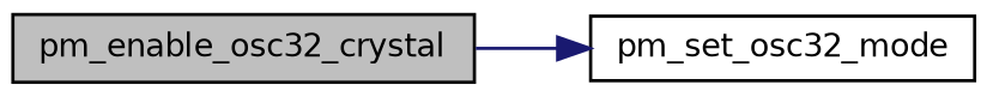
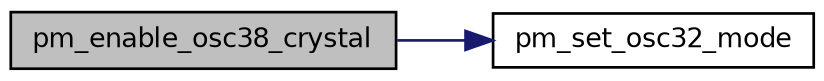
  digraph {
    rankdir=LR
    fontname="DejaVu Sans"
    node [color=black fontname="DejaVu Sans" fontsize=10 shape=record style=filled]
-   n1 [fillcolor=grey75 fontcolor=black height=0.2 label=pm_enable_osc32_crystal width=0.4]
+   n1 [fillcolor=grey75 fontcolor=black height=0.2 label=pm_enable_osc38_crystal width=0.4]
    n2 [fillcolor=white height=0.2 label=pm_set_osc32_mode width=0.4]
    n1 -> n2 [color=midnightblue fontname="DejaVu Sans" fontsize=10 labelfontname=FreeSans labelfontsize=10 style=solid]
  }
